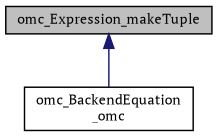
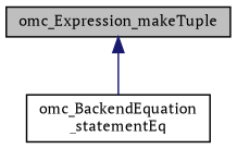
  digraph {
    rankdir=TB
    fontname="PT Serif"
    node [color=black fontname="PT Serif" fontsize=10 shape=record style=filled]
    n1 [fillcolor=grey75 fontcolor=black height=0.2 label=omc_Expression_makeTuple width=0.4]
-   n2 [fillcolor=white height=0.2 label="omc_BackendEquation\l_omc" width=0.4]
+   n2 [fillcolor=white height=0.2 label="omc_BackendEquation\l_statementEq" width=0.4]
    n1 -> n2 [color=midnightblue dir=back fontname="PT Serif" fontsize=10 labelfontname=Helvetica labelfontsize=10 style=solid]
  }
